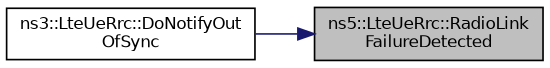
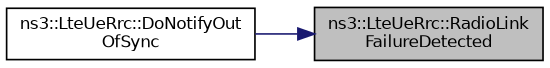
  digraph {
    rankdir=RL
    node [color=black fontname=Helvetica fontsize=10 shape=record style=filled]
-   n1 [fillcolor=grey75 fontcolor=black height=0.2 label="ns5::LteUeRrc::RadioLink\lFailureDetected" width=0.4]
+   n1 [fillcolor=grey75 fontcolor=black height=0.2 label="ns3::LteUeRrc::RadioLink\lFailureDetected" width=0.4]
    n2 [fillcolor=white height=0.2 label="ns3::LteUeRrc::DoNotifyOut\lOfSync" width=0.4]
    n1 -> n2 [color=midnightblue dir=back fontname=Helvetica fontsize=10 labelfontname=Helvetica labelfontsize=10 style=solid]
  }
